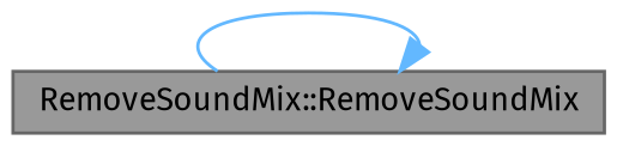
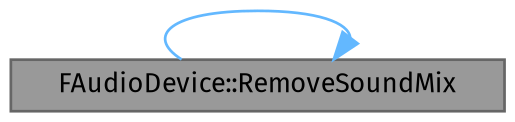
  digraph {
    rankdir=LR
    fontname="Fira Sans"
-   n1 [color=gray40 fillcolor=grey60 fontcolor=black fontname="Fira Sans" fontsize=10 height=0.2 label="RemoveSoundMix::RemoveSoundMix" shape=box style=filled width=0.4]
+   n1 [color=gray40 fillcolor=grey60 fontcolor=black fontname="Fira Sans" fontsize=10 height=0.2 label="FAudioDevice::RemoveSoundMix" shape=box style=filled width=0.4]
    n1 -> n1 [color=steelblue1 fontname="Fira Sans" fontsize=10 labelfontname=Helvetica labelfontsize=10 style=solid]
  }
